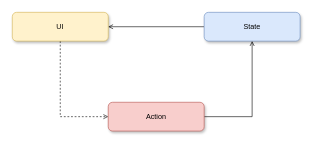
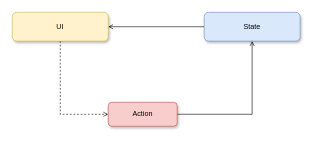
  <mxCell id="0" />
  <mxCell id="1" parent="0" />
  <mxCell id="2" style="edgeStyle=orthogonalEdgeStyle;rounded=0;orthogonalLoop=1;jettySize=auto;html=1;exitX=0.5;exitY=1;exitDx=0;exitDy=0;entryX=0;entryY=0.5;entryDx=0;entryDy=0;endArrow=open;endFill=0;dashed=1;" edge="1" parent="1" source="3" target="7"><mxGeometry relative="1" as="geometry" /></mxCell>
  <mxCell id="3" value="UI" style="rounded=1;whiteSpace=wrap;html=1;strokeColor=#d6b656;shadow=1;comic=0;fillColor=#fff2cc;" parent="1" vertex="1"><mxGeometry x="20" y="20" width="160" height="48" as="geometry" /></mxCell>
  <mxCell id="4" style="edgeStyle=orthogonalEdgeStyle;rounded=0;orthogonalLoop=1;jettySize=auto;html=1;exitX=0;exitY=0.5;exitDx=0;exitDy=0;entryX=1;entryY=0.5;entryDx=0;entryDy=0;endArrow=open;endFill=0;" edge="1" parent="1" source="5" target="3"><mxGeometry relative="1" as="geometry" /></mxCell>
  <mxCell id="5" value="State" style="rounded=1;whiteSpace=wrap;html=1;strokeColor=#6c8ebf;shadow=1;comic=0;fillColor=#dae8fc;" vertex="1" parent="1"><mxGeometry x="340" y="20" width="160" height="48" as="geometry" /></mxCell>
  <mxCell id="6" style="edgeStyle=orthogonalEdgeStyle;rounded=0;orthogonalLoop=1;jettySize=auto;html=1;exitX=1;exitY=0.5;exitDx=0;exitDy=0;entryX=0.5;entryY=1;entryDx=0;entryDy=0;endArrow=open;endFill=0;" edge="1" parent="1" source="7" target="5"><mxGeometry relative="1" as="geometry" /></mxCell>
- <mxCell id="7" value="Action" style="rounded=1;whiteSpace=wrap;html=1;strokeColor=#b85450;shadow=1;comic=0;fillColor=#f8cecc;" vertex="1" parent="1"><mxGeometry x="180" y="170" width="160" height="48" as="geometry" /></mxCell>
+ <mxCell id="7" value="Action" style="rounded=1;whiteSpace=wrap;html=1;strokeColor=#b85450;shadow=1;comic=0;fillColor=#f8cecc;" vertex="1" parent="1"><mxGeometry x="180" y="170" width="115" height="40" as="geometry" /></mxCell>
